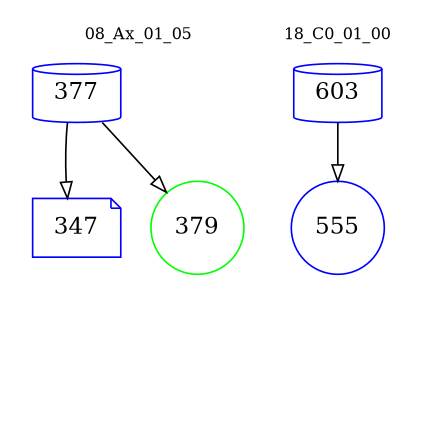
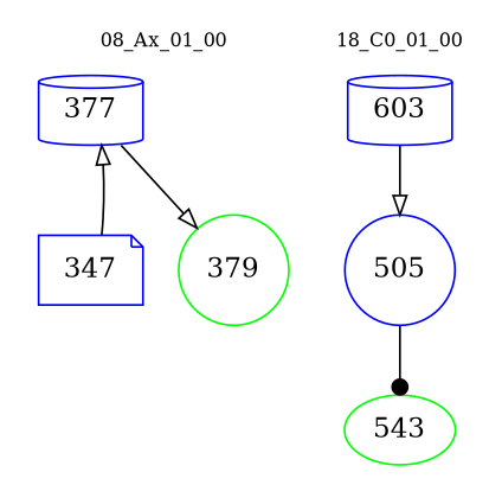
  digraph {
    node [color=blue shape=cylinder]
    edge [arrowhead=onormal color=black]
    n1 [label=377]
    n2 [label=347 shape=note]
    n3 [color=green label=379 shape=circle]
-   n4 [label=555 shape=circle]
+   n4 [label=505 shape=circle]
+   n5 [color=green label=543 shape=ellipse]
    n6 [label=603]
    subgraph cluster_1 {
      color=white
      fontsize=10
-     label="08_Ax_01_05"
+     label="08_Ax_01_00"
      n1
      n2
      n3
    }
    subgraph cluster_2 {
      color=white
      fontsize=10
      label="18_C0_01_00"
      n4
+     n5
      n6
    }
-   n1 -> n2
+   n2 -> n1
    n1 -> n3
+   n4 -> n5 [arrowhead=dot]
    n6 -> n4
  }
